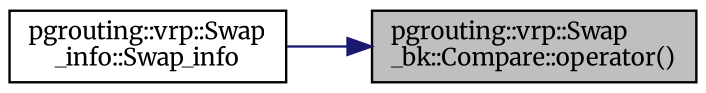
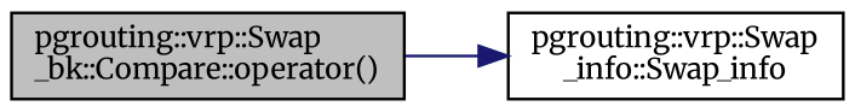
  digraph {
    rankdir=LR
    fontname=Merriweather
    node [color=black fontname=Merriweather fontsize=10 shape=record style=filled]
    n1 [fillcolor=grey75 fontcolor=black height=0.2 label="pgrouting::vrp::Swap\l_bk::Compare::operator()" width=0.4]
    n2 [fillcolor=white height=0.2 label="pgrouting::vrp::Swap\l_info::Swap_info" width=0.4]
-   n2 -> n1 [color=midnightblue fontname=Merriweather fontsize=10 labelfontname=Helvetica labelfontsize=10 style=solid]
+   n1 -> n2 [color=midnightblue fontname=Merriweather fontsize=10 labelfontname=Helvetica labelfontsize=10 style=solid]
  }
